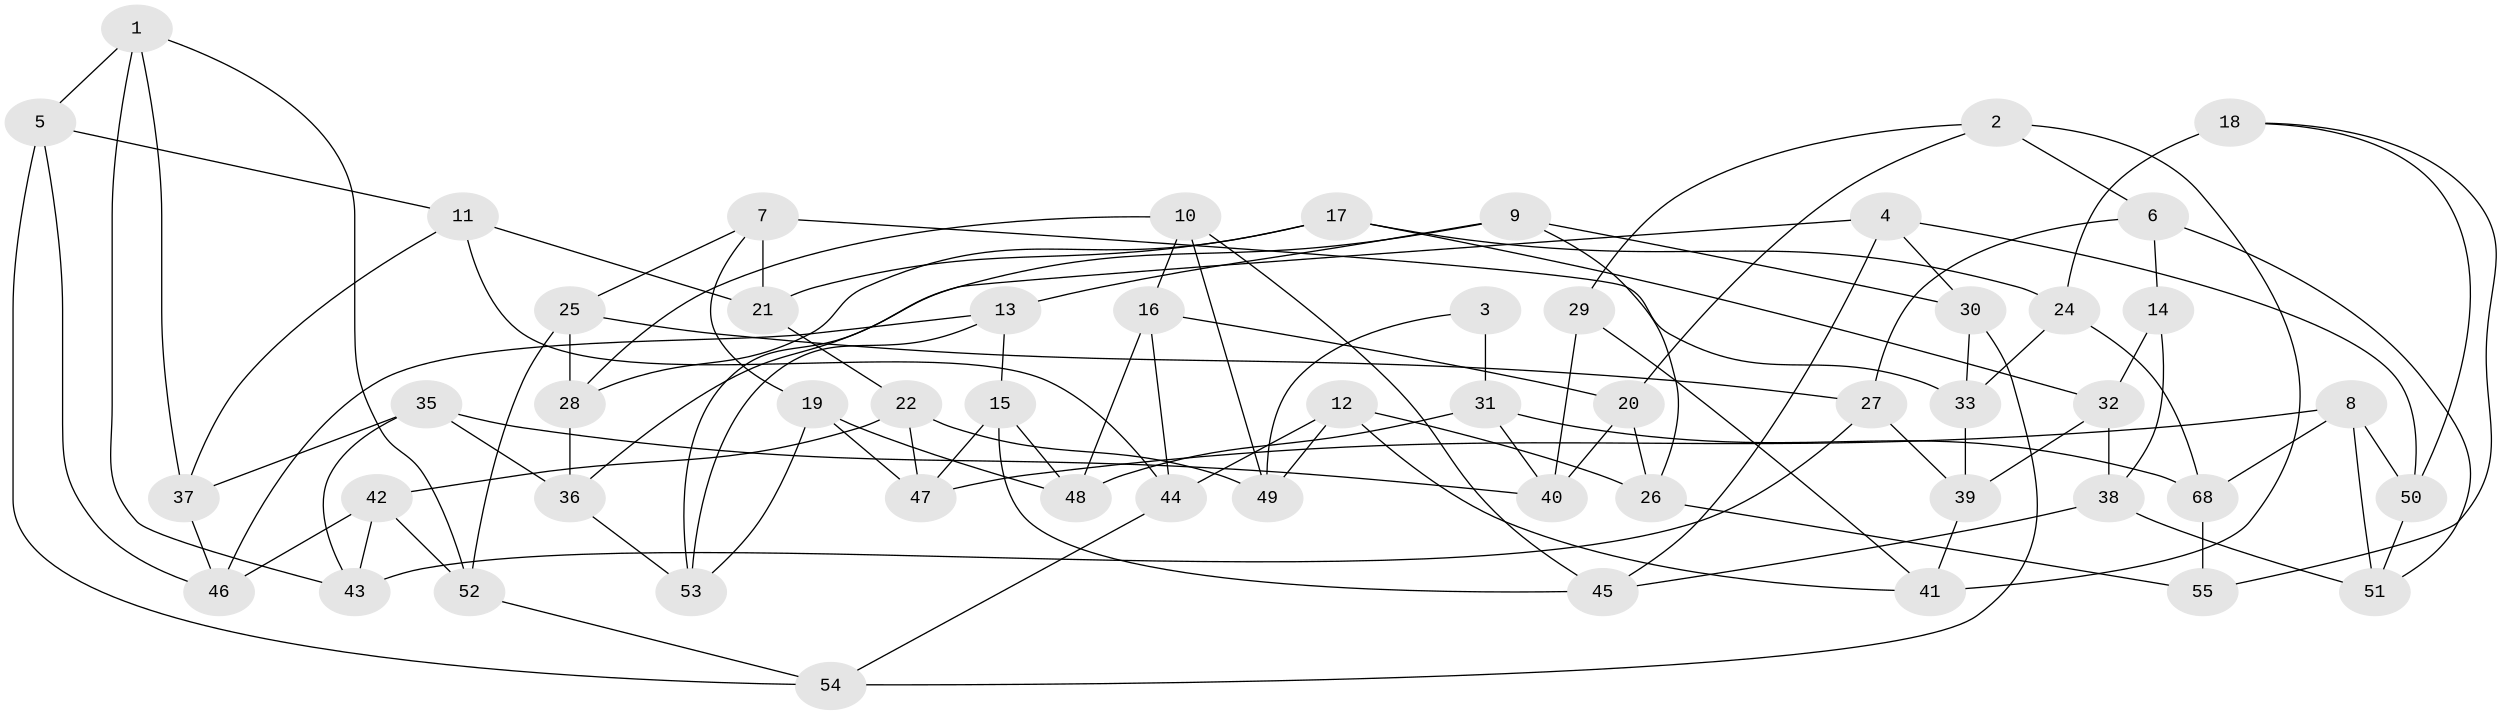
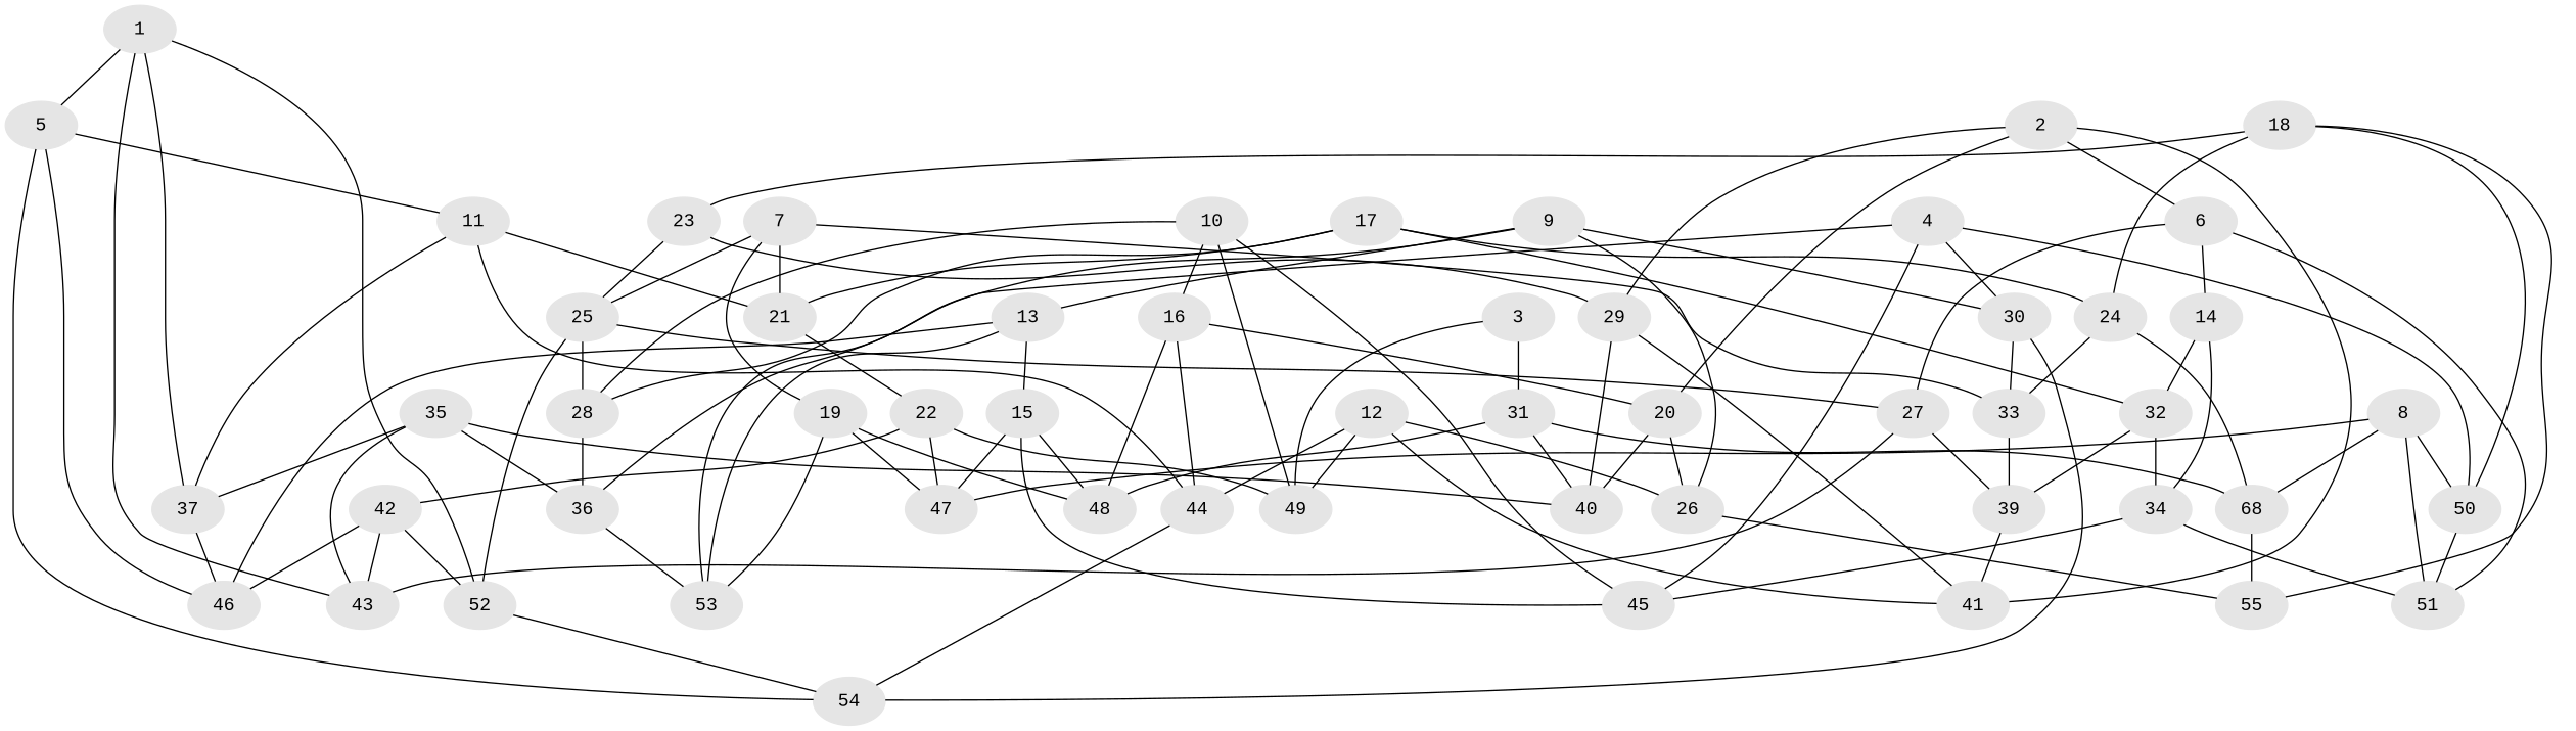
  graph {
    fontname="Liberation Mono"
    node [color=gray90 fontname="Liberation Mono" style=filled]
    edge [fontname="Liberation Mono"]
    1
    5
    37
    43
    52
    11
    46
    54
    2
    6
    20
    29
    41
    14
    27
    51
    26
    40
    3
    31
    49
    32
-   34 [label=38]
+   34
    n24 [label=68]
    48
    4
    30
    36
    45
    50
    33
    53
    21
    44
    39
    7
    19
    25
    47
    22
    28
    8
    55
    9
    13
    15
    10
    16
    12
    17
    24
    18
+   23
    42
    35
    1 -- 5
    1 -- 37
    1 -- 43
    1 -- 52
    5 -- 11
    5 -- 46
    5 -- 54
    37 -- 46
    52 -- 54
    11 -- 37
    11 -- 21
    11 -- 44
    2 -- 6
    2 -- 20
    2 -- 29
    2 -- 41
    6 -- 14
    6 -- 27
    6 -- 51
    20 -- 26
    20 -- 40
    29 -- 41
    29 -- 40
    14 -- 32
    14 -- 34
    27 -- 43
    27 -- 39
    26 -- 55
    3 -- 31
    3 -- 49
    31 -- 40
    31 -- n24
    31 -- 48
    32 -- 34
    32 -- 39
    34 -- 51
    34 -- 45
    n24 -- 55
    4 -- 30
    4 -- 36
    4 -- 45
    4 -- 50
    30 -- 54
    30 -- 33
    36 -- 53
    50 -- 51
    33 -- 39
    21 -- 22
    44 -- 54
    39 -- 41
    7 -- 33
    7 -- 21
    7 -- 19
    7 -- 25
    19 -- 48
    19 -- 53
    19 -- 47
    25 -- 52
    25 -- 27
    25 -- 28
    22 -- 49
    22 -- 47
    22 -- 42
    28 -- 36
    8 -- 51
    8 -- n24
    8 -- 50
    8 -- 47
    9 -- 26
    9 -- 30
    9 -- 53
    9 -- 13
    13 -- 46
    13 -- 53
    13 -- 15
    15 -- 48
    15 -- 45
    15 -- 47
    10 -- 49
    10 -- 45
    10 -- 28
    10 -- 16
    16 -- 20
    16 -- 48
    16 -- 44
    12 -- 41
    12 -- 26
    12 -- 49
    12 -- 44
    17 -- 32
    17 -- 21
    17 -- 28
    17 -- 24
    24 -- n24
    24 -- 33
    18 -- 50
    18 -- 55
    18 -- 24
+   18 -- 23
+   23 -- 29
+   23 -- 25
    42 -- 43
    42 -- 52
    42 -- 46
    35 -- 37
    35 -- 43
    35 -- 40
    35 -- 36
  }
